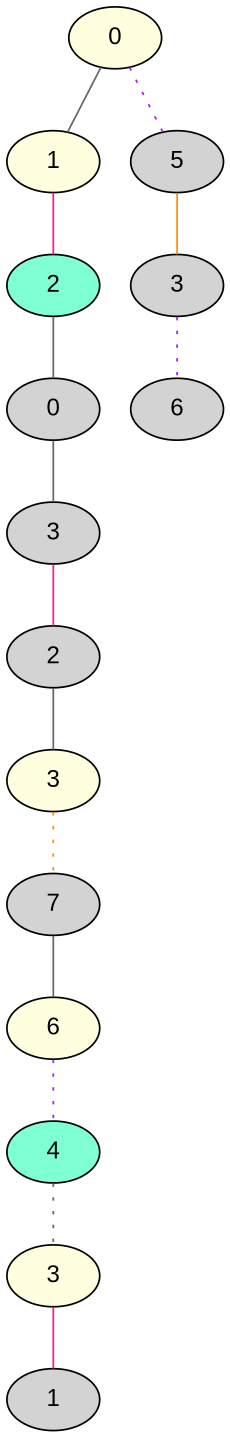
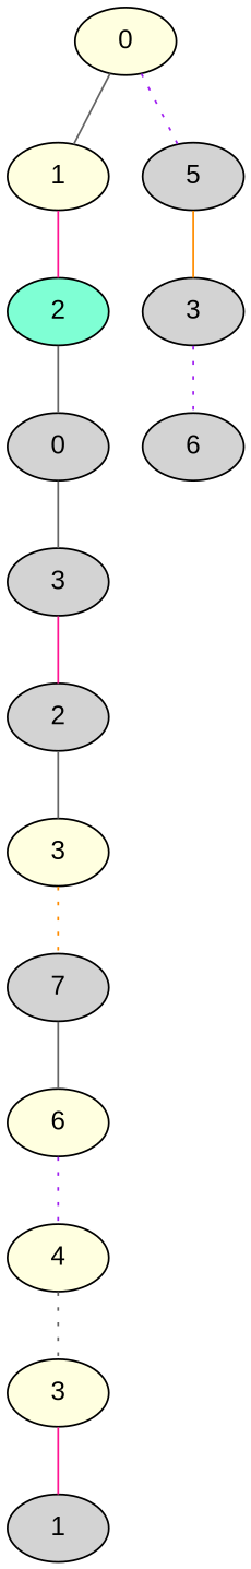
  graph {
    fontname="Liberation Sans"
    node [style=filled fillcolor=lightgrey fontname="Liberation Sans"]
    edge [color=gray40 fontname="Liberation Sans"]
    n1 [label=0 fillcolor=lightyellow]
    n2 [label=1 fillcolor=lightyellow]
    n3 [label=5]
    n4 [label=2 fillcolor=aquamarine]
    n5 [label=0]
    n6 [label=3]
    n7 [label=2]
    n8 [label=3 fillcolor=lightyellow]
    n9 [label=7]
    n10 [label=6 fillcolor=lightyellow]
-   n11 [label=4 fillcolor=aquamarine]
+   n11 [label=4 fillcolor=lightyellow]
    n12 [label=3 fillcolor=lightyellow]
    n13 [label=1]
    n14 [label=3]
    n15 [label=6]
    n1 -- n2
    n1 -- n3 [style=dotted color=purple]
    n2 -- n4 [color=deeppink]
    n3 -- n14 [color=darkorange]
    n4 -- n5
    n5 -- n6
    n6 -- n7 [color=deeppink]
    n7 -- n8
    n8 -- n9 [style=dotted color=darkorange]
    n9 -- n10
    n10 -- n11 [style=dotted color=purple]
    n11 -- n12 [style=dotted]
    n12 -- n13 [color=deeppink]
    n14 -- n15 [style=dotted color=purple]
  }
